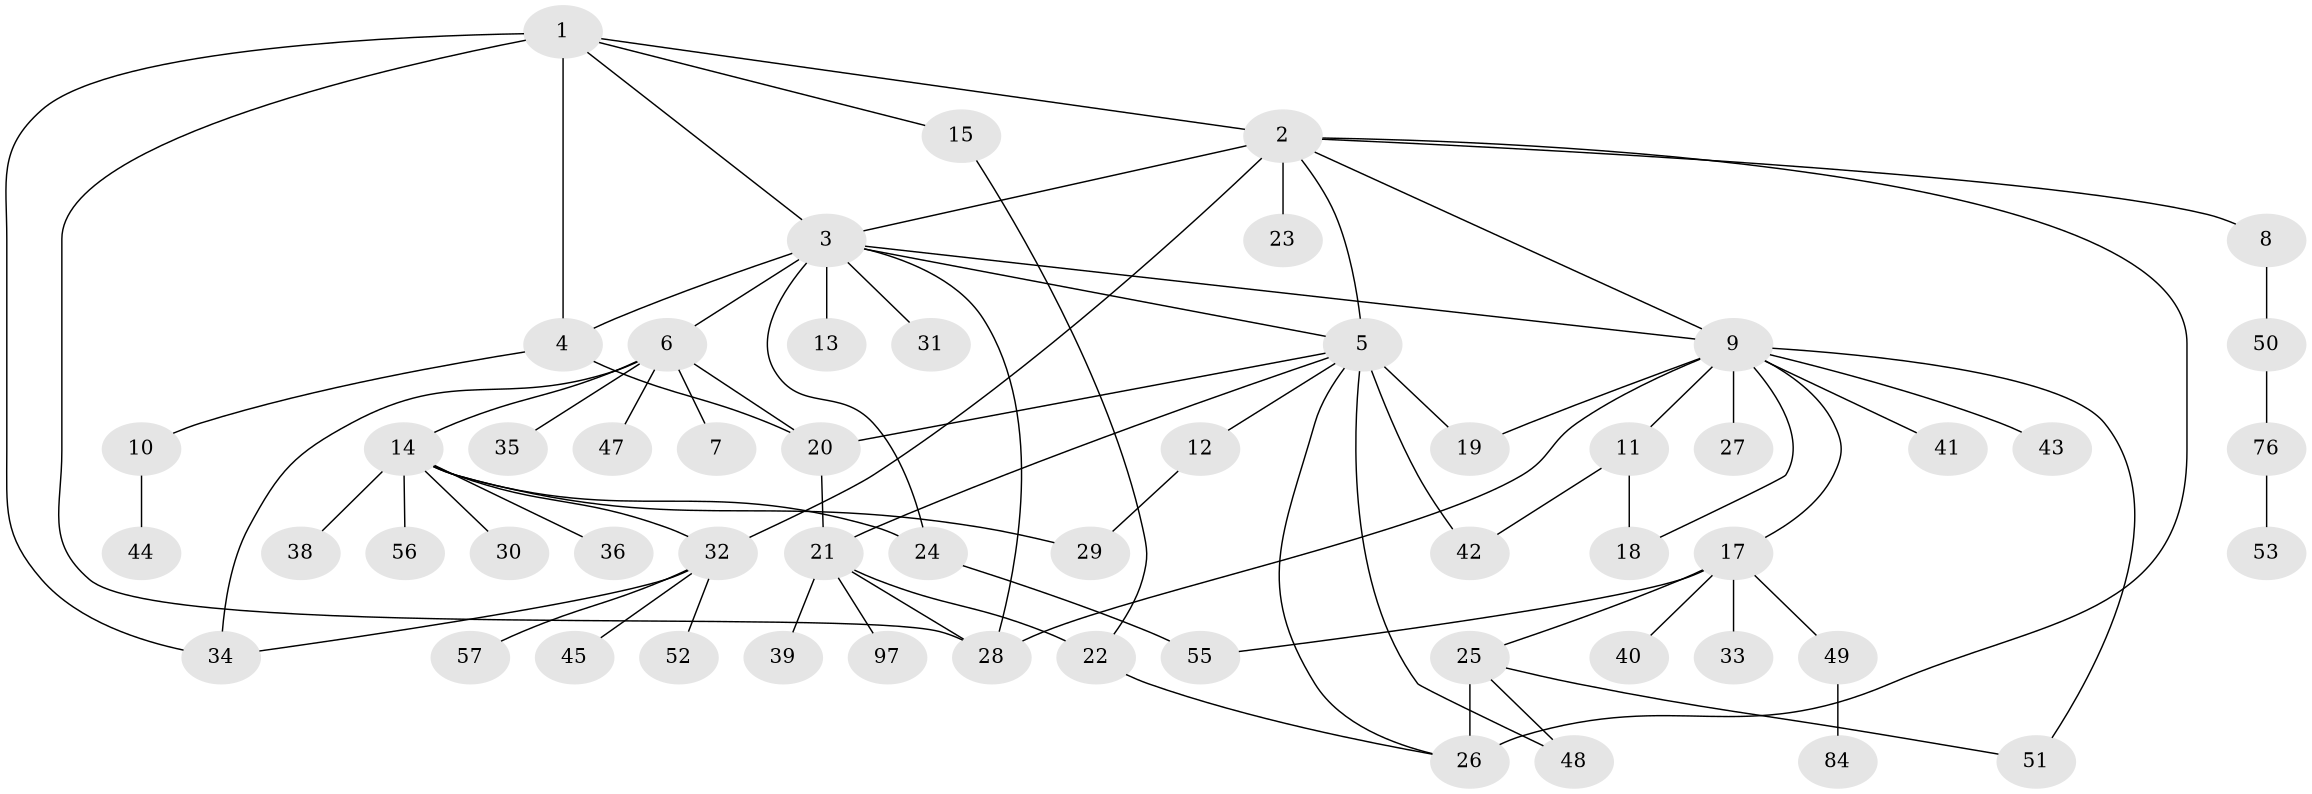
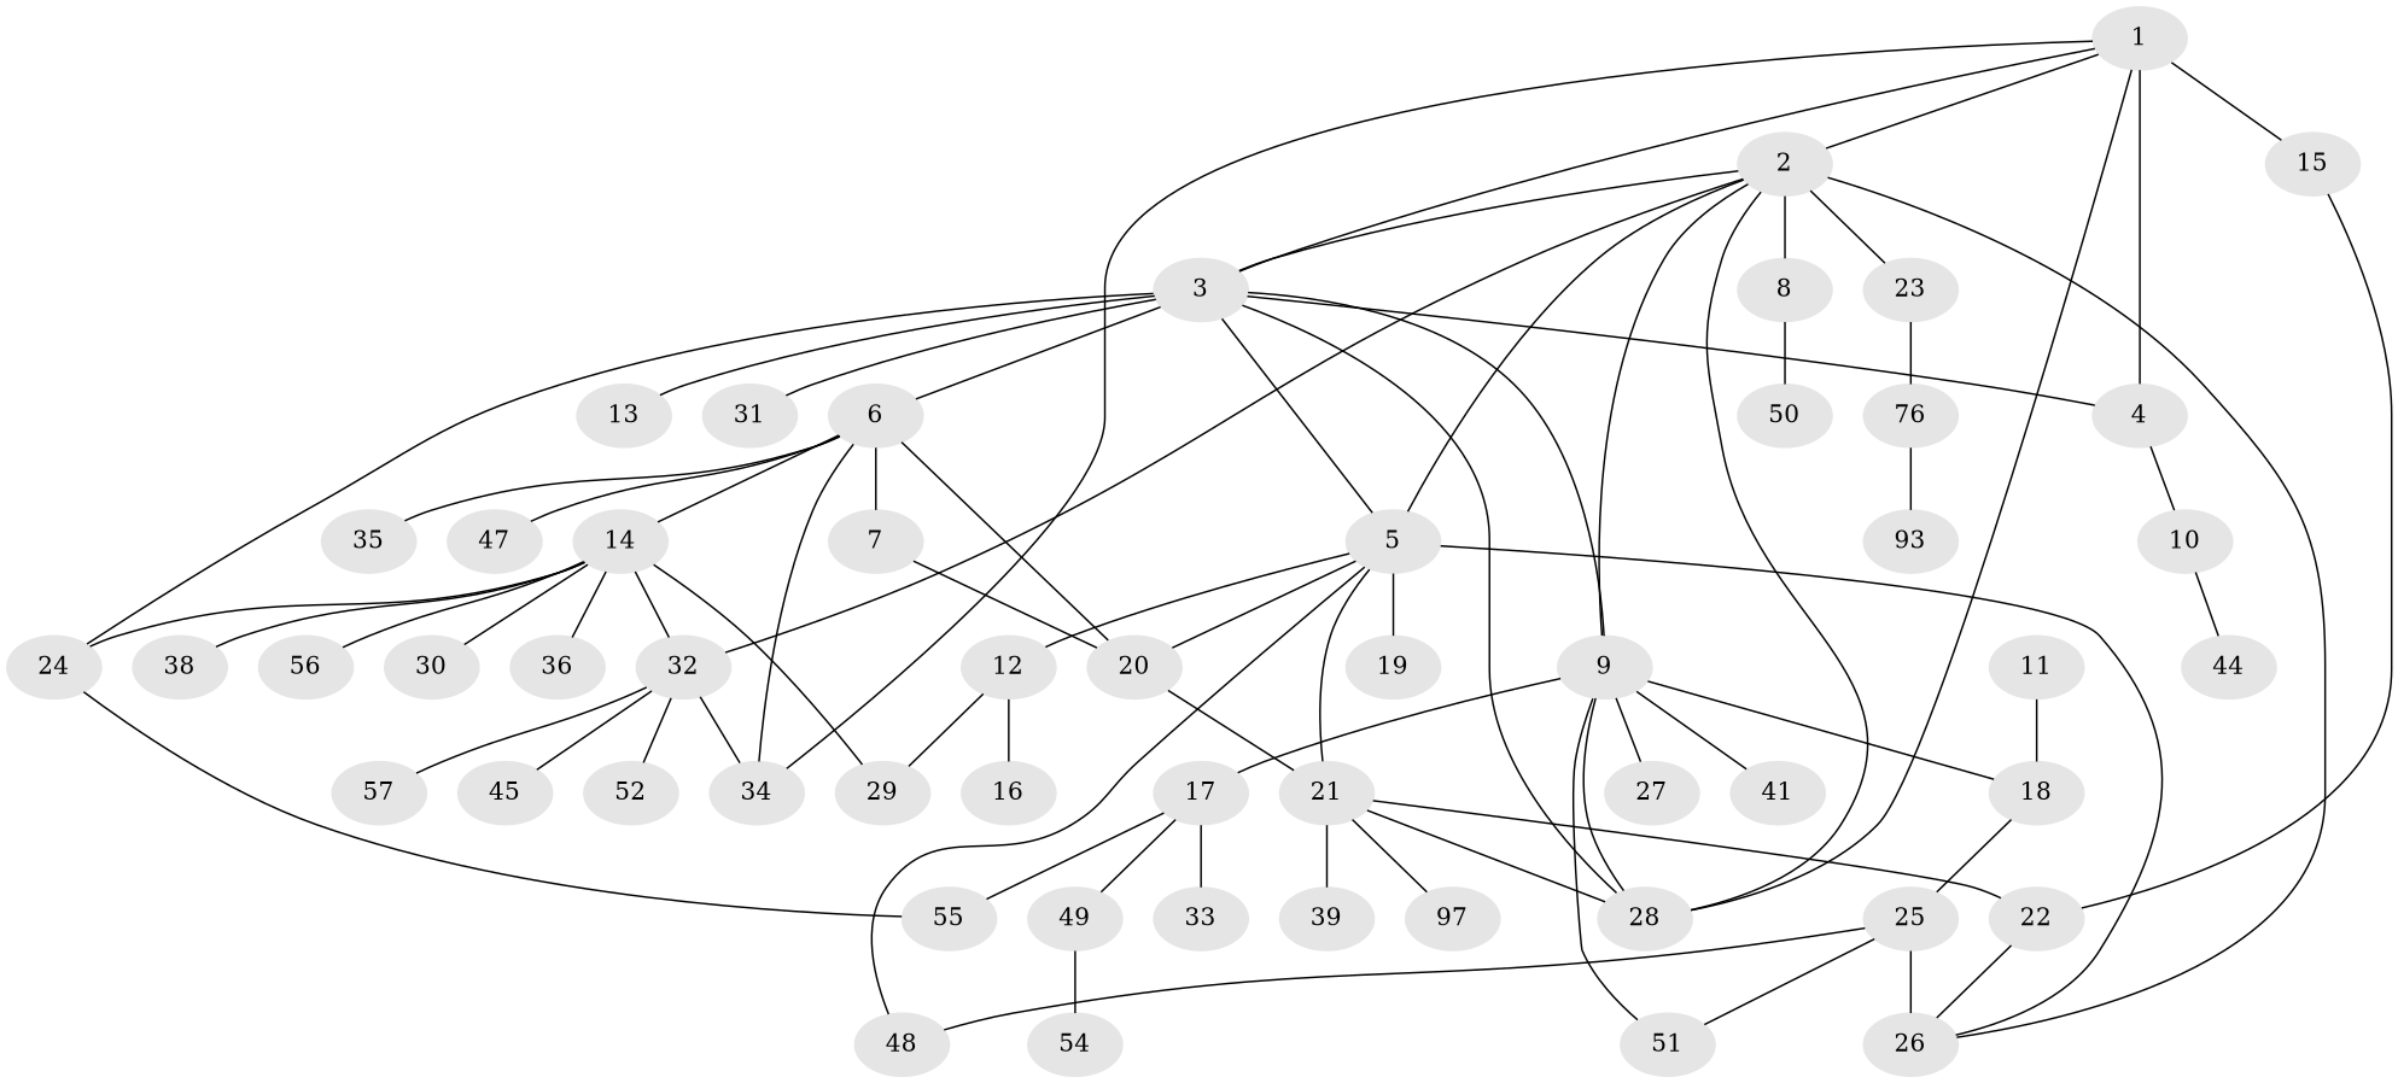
  graph {
    node [color=gray90 style=filled]
    edge [weight=1.0]
    1
    2
    3
    4
    15
    28
    34
    5
    8
    9
    23
    26
    32
    6
    13
    24
    31
    10
    20
    22
    12
    19
    21
-   42
    48
    50
    11
    17
    18
    27
    41
-   43
    51
    n34 [label=76]
    45
    52
    57
    7
    14
    35
    47
    55
    44
+   16
    29
    n46 [label=97]
    39
    30
    36
    38
    56
    33
-   40
    49
    25
-   54 [label=84]
-   53
+   54
+   53 [label=93]
    1 -- 2
    1 -- 3
    1 -- 4 [weight=7.0]
    1 -- 15
    1 -- 28
    1 -- 34
    2 -- 3
+   2 -- 28
    2 -- 5
    2 -- 8
    2 -- 9
    2 -- 23 [weight=3.0]
    2 -- 26
    2 -- 32
    3 -- 4
    3 -- 28
    3 -- 5
    3 -- 9
    3 -- 6
    3 -- 13
    3 -- 24 [weight=2.0]
    3 -- 31
    4 -- 10
-   4 -- 20
+   7 -- 20
    15 -- 22
    5 -- 26
    5 -- 20
    5 -- 12
    5 -- 19 [weight=5.0]
    5 -- 21
-   5 -- 42
    5 -- 48
    8 -- 50
    9 -- 28
-   9 -- 19
-   9 -- 11
    9 -- 17
    9 -- 18
    9 -- 27
    9 -- 41
-   9 -- 43
    9 -- 51
-   50 -- n34
+   23 -- n34
    32 -- 34
    32 -- 45
    32 -- 52
    32 -- 57
    6 -- 34
    6 -- 20
    6 -- 7
    6 -- 14
    6 -- 35
    6 -- 47
    24 -- 55
    10 -- 44
    20 -- 21
    22 -- 26
+   12 -- 16
    12 -- 29
    21 -- 28
    21 -- 22
    21 -- n46
    21 -- 39
-   11 -- 42
    11 -- 18 [weight=2.0]
    17 -- 55
    17 -- 33
-   17 -- 40
    17 -- 49
-   17 -- 25
+   18 -- 25
    n34 -- 53
    14 -- 32
    14 -- 24
    14 -- 29
    14 -- 30
    14 -- 36
    14 -- 38
    14 -- 56
    49 -- 54
    25 -- 26 [weight=5.0]
    25 -- 48
    25 -- 51
  }
